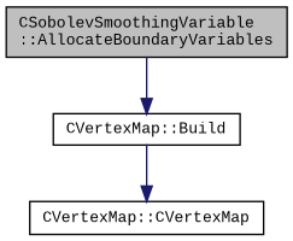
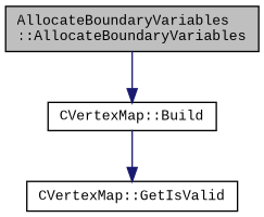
  digraph {
    fontname="Liberation Mono"
    rankdir=TB
    node [color=black fillcolor=white fontname="Liberation Mono" fontsize=10 shape=record style=filled]
    edge [color=midnightblue fontname="Liberation Mono" fontsize=10 labelfontname=Helvetica labelfontsize=10 style=solid]
-   n1 [fillcolor=grey75 fontcolor=black height=0.2 label="CSobolevSmoothingVariable\l::AllocateBoundaryVariables" width=0.4]
+   n1 [fillcolor=grey75 fontcolor=black height=0.2 label="AllocateBoundaryVariables\l::AllocateBoundaryVariables" width=0.4]
    n2 [height=0.2 label="CVertexMap::Build" width=0.4]
-   n3 [height=0.2 label="CVertexMap::CVertexMap" width=0.4]
+   n3 [height=0.2 label="CVertexMap::GetIsValid" width=0.4]
    n1 -> n2
    n2 -> n3
  }
